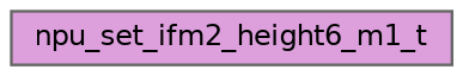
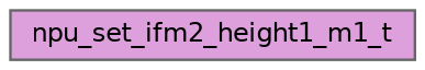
  digraph {
    rankdir=TB
-   n1 [color=grey40 fillcolor=plum fontname=Helvetica fontsize=10 height=0.2 label=npu_set_ifm2_height6_m1_t shape=box style=filled width=0.4]
+   n1 [color=grey40 fillcolor=plum fontname=Helvetica fontsize=10 height=0.2 label=npu_set_ifm2_height1_m1_t shape=box style=filled width=0.4]
  }
